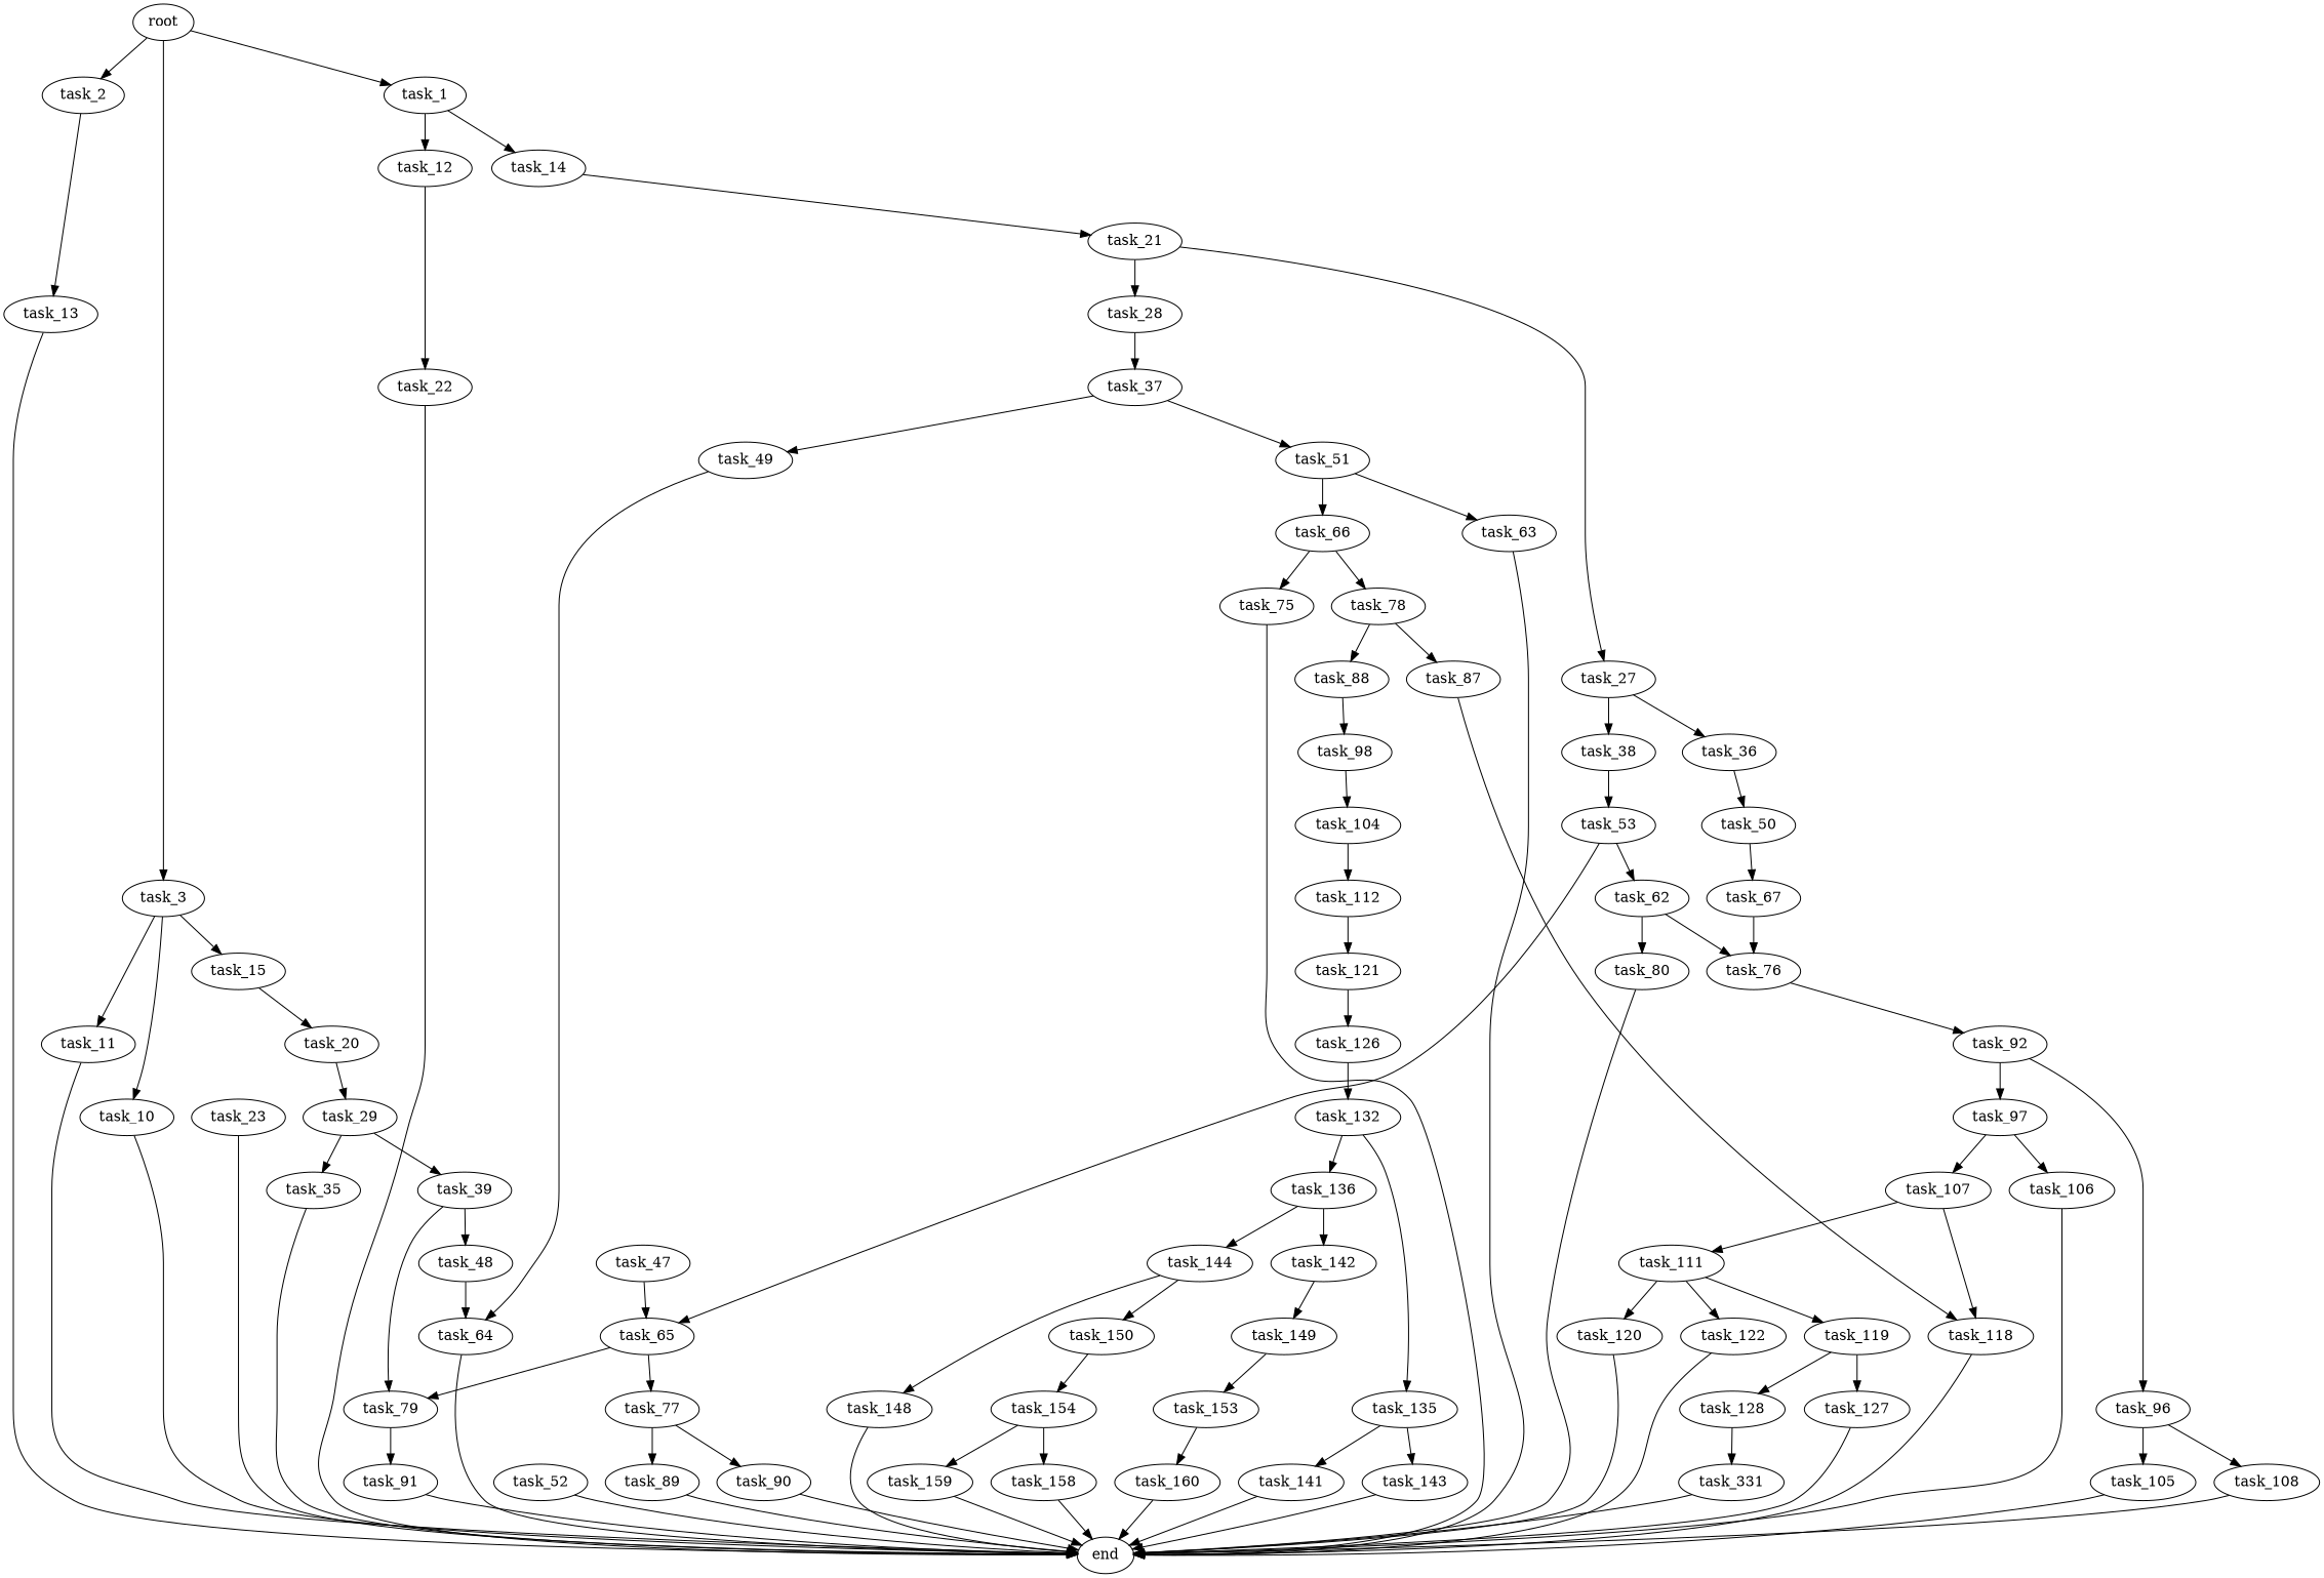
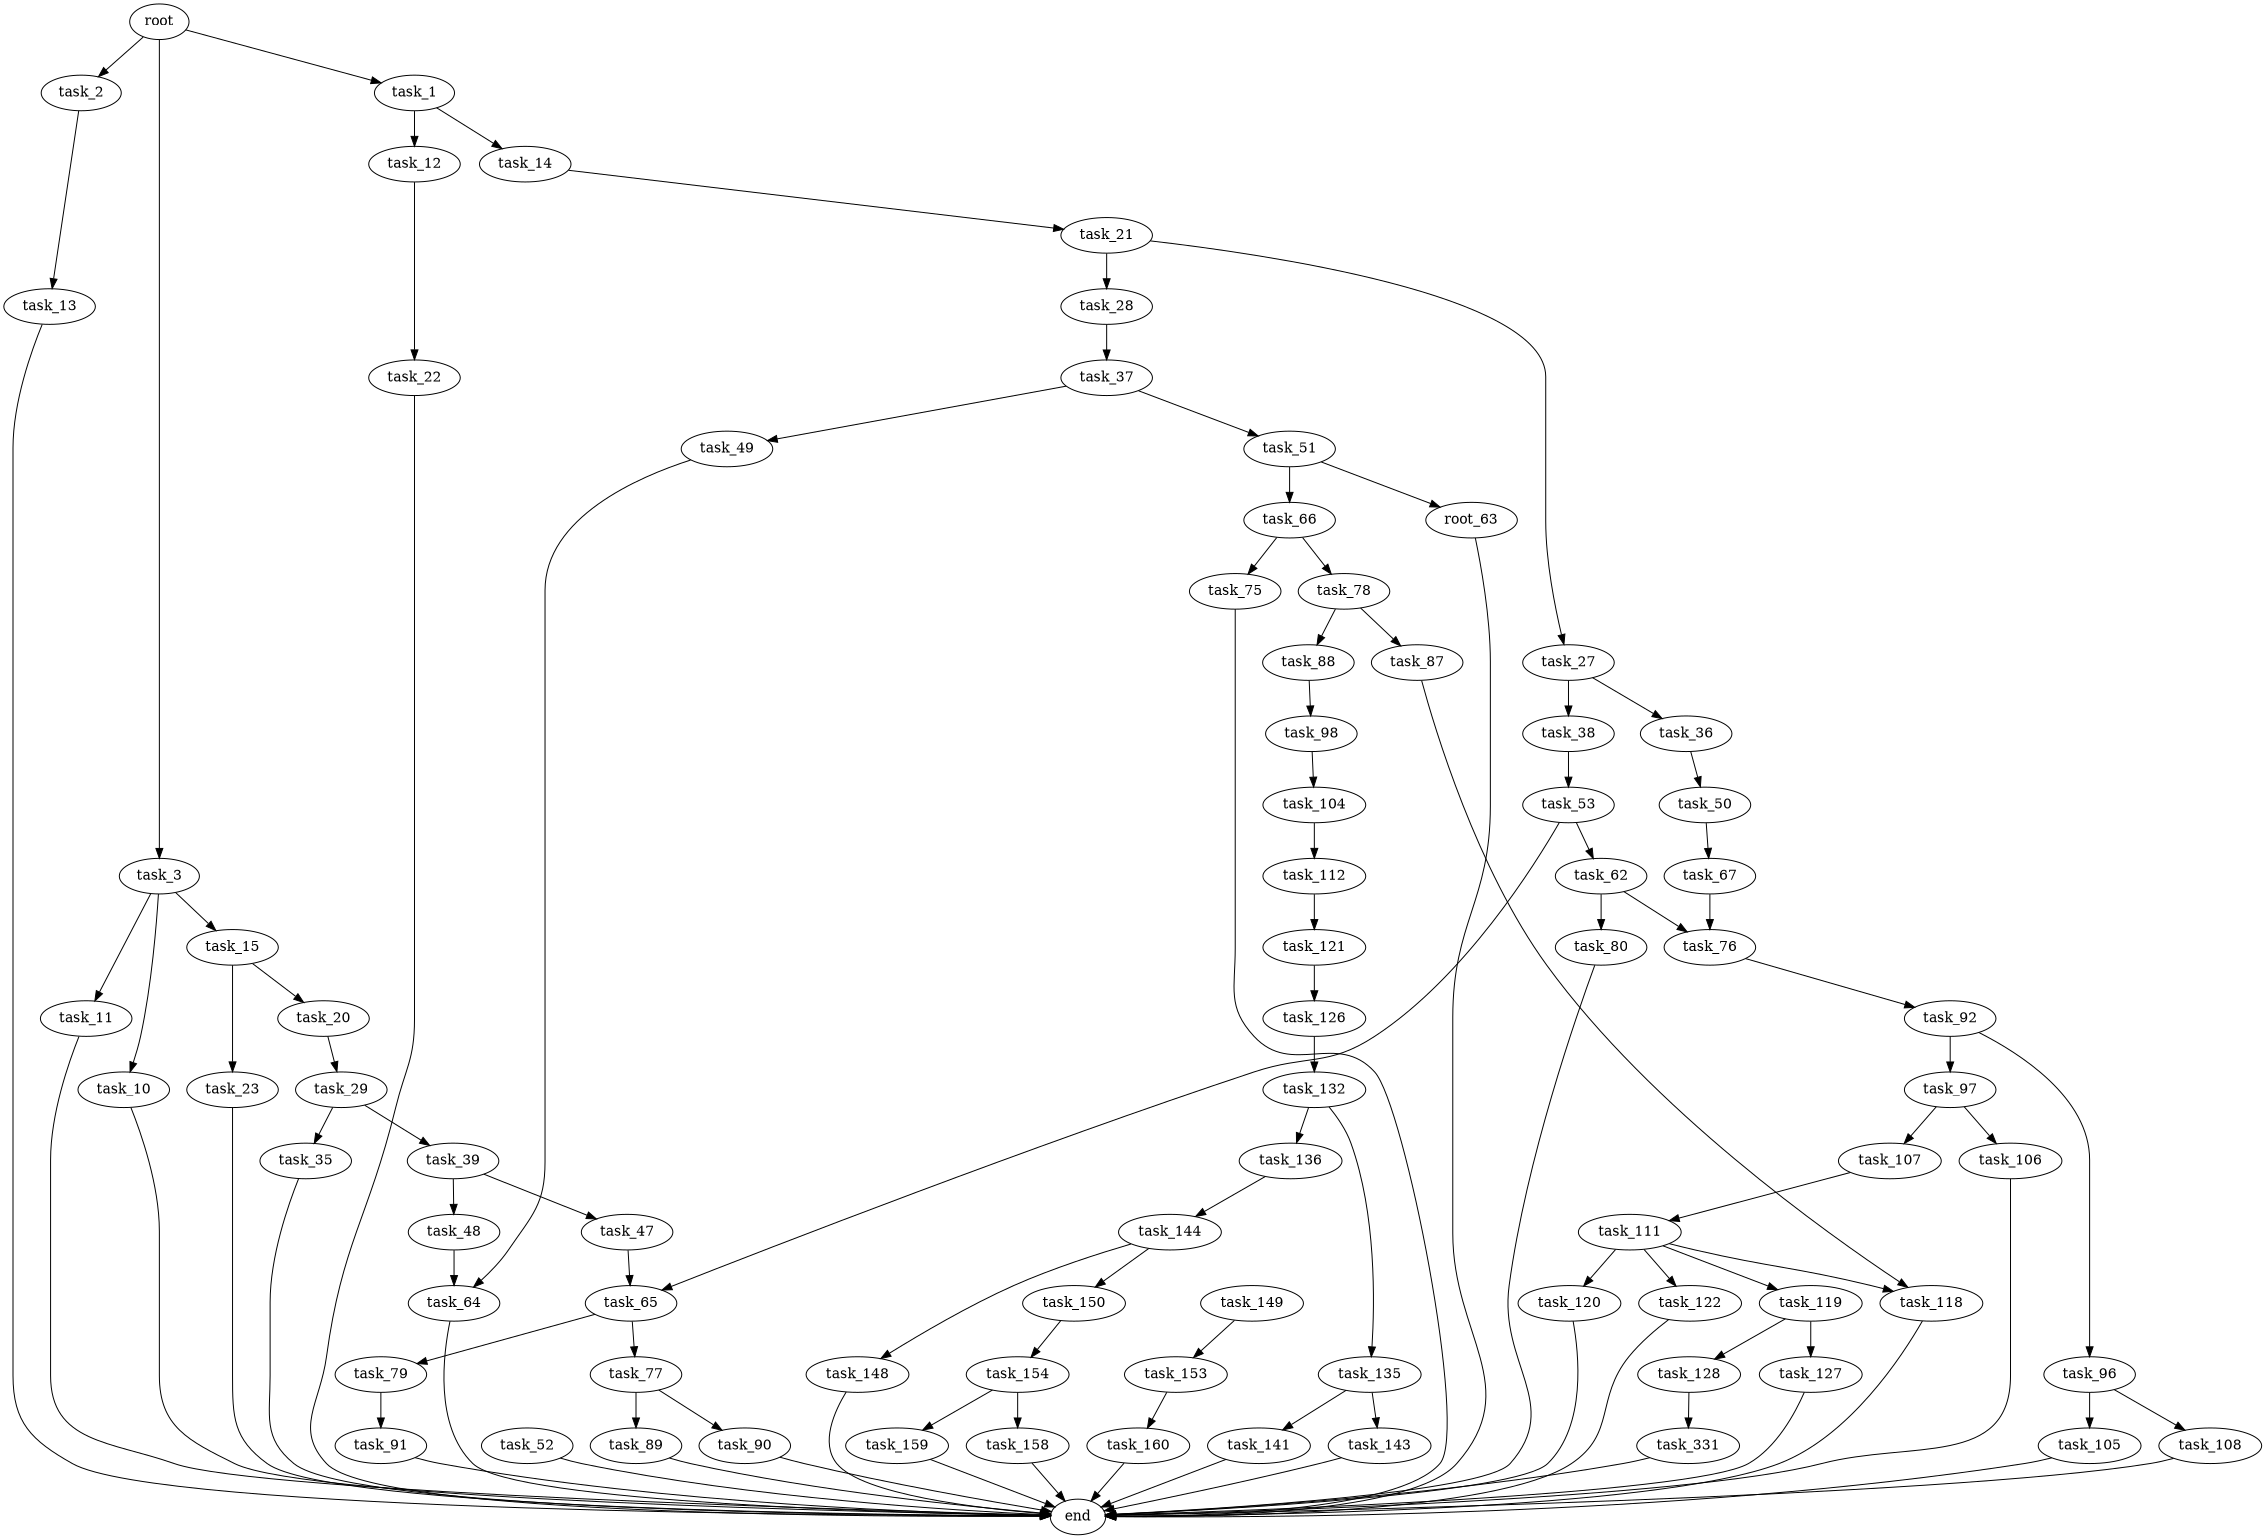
  digraph {
    root
    task_1
    task_2
    task_3
    task_12
    task_14
    task_13
    task_10
    task_11
    task_15
    task_22
    task_21
    end
    task_20
    task_23
    task_27
    task_28
    task_29
    task_36
    task_38
    task_37
    task_35
    task_39
    task_47
    task_48
    task_50
    task_53
    task_49
    task_51
    task_67
    task_65
    task_62
    task_64
-   task_63
+   task_63 [label=root_63]
    task_66
    task_52
    task_76
    task_75
    task_78
    task_77
    task_79
    task_80
    task_89
    task_90
    task_91
    task_92
    task_87
    task_88
    task_96
    task_97
    task_118
    task_98
    task_105
    task_108
    task_106
    task_107
    task_104
    task_112
    task_111
    task_119
    task_120
    task_122
    task_121
    task_126
    task_127
    task_128
    n67 [label=task_331]
    task_132
    task_135
    task_136
    task_141
    task_143
-   task_142
    task_144
    task_149
    task_148
    task_150
    task_153
    task_154
    task_160
    task_158
    task_159
    root -> task_1
    root -> task_2
    root -> task_3
    task_1 -> task_12
    task_1 -> task_14
    task_2 -> task_13
    task_3 -> task_10
    task_3 -> task_11
    task_3 -> task_15
    task_12 -> task_22
    task_14 -> task_21
    task_13 -> end
    task_10 -> end
    task_11 -> end
    task_15 -> task_20
+   task_15 -> task_23
    task_22 -> end
    task_21 -> task_27
    task_21 -> task_28
    task_20 -> task_29
    task_23 -> end
    task_27 -> task_36
    task_27 -> task_38
    task_28 -> task_37
    task_29 -> task_35
    task_29 -> task_39
    task_36 -> task_50
    task_38 -> task_53
    task_37 -> task_49
    task_37 -> task_51
    task_35 -> end
-   task_39 -> task_79
+   task_39 -> task_47
    task_39 -> task_48
    task_47 -> task_65
    task_48 -> task_64
    task_50 -> task_67
    task_53 -> task_65
    task_53 -> task_62
    task_49 -> task_64
    task_51 -> task_63
    task_51 -> task_66
    task_67 -> task_76
    task_65 -> task_77
    task_65 -> task_79
    task_62 -> task_76
    task_62 -> task_80
    task_64 -> end
    task_63 -> end
    task_66 -> task_75
    task_66 -> task_78
    task_52 -> end
    task_76 -> task_92
    task_75 -> end
    task_78 -> task_87
    task_78 -> task_88
    task_77 -> task_89
    task_77 -> task_90
    task_79 -> task_91
    task_80 -> end
    task_89 -> end
    task_90 -> end
    task_91 -> end
    task_92 -> task_96
    task_92 -> task_97
    task_87 -> task_118
    task_88 -> task_98
    task_96 -> task_105
    task_96 -> task_108
    task_97 -> task_106
    task_97 -> task_107
    task_118 -> end
    task_98 -> task_104
    task_105 -> end
    task_108 -> end
    task_106 -> end
    task_107 -> task_111
    task_104 -> task_112
    task_112 -> task_121
-   task_107 -> task_118
+   task_111 -> task_118
    task_111 -> task_119
    task_111 -> task_120
    task_111 -> task_122
    task_119 -> task_127
    task_119 -> task_128
    task_120 -> end
    task_122 -> end
    task_121 -> task_126
    task_126 -> task_132
    task_127 -> end
    task_128 -> n67
    n67 -> end
    task_132 -> task_135
    task_132 -> task_136
    task_135 -> task_141
    task_135 -> task_143
-   task_136 -> task_142
    task_136 -> task_144
    task_141 -> end
    task_143 -> end
-   task_142 -> task_149
    task_144 -> task_148
    task_144 -> task_150
    task_149 -> task_153
    task_148 -> end
    task_150 -> task_154
    task_153 -> task_160
    task_154 -> task_158
    task_154 -> task_159
    task_160 -> end
    task_158 -> end
    task_159 -> end
  }
